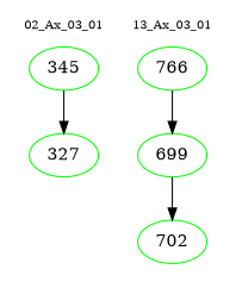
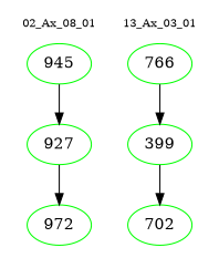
  digraph {
    node [color=green]
    edge [color=black]
-   n1 [label=345]
-   n2 [label=327]
+   n1 [label=945]
+   n2 [label=927]
+   n3 [label=972]
    n4 [label=766]
-   n5 [label=699]
+   n5 [label=399]
    n6 [label=702]
    subgraph cluster_1 {
      color=white
      fontsize=10
-     label="02_Ax_03_01"
+     label="02_Ax_08_01"
      n1
      n2
+     n3
    }
    subgraph cluster_2 {
      color=white
      fontsize=10
      label="13_Ax_03_01"
      n4
      n5
      n6
    }
    n1 -> n2
+   n2 -> n3
    n4 -> n5
    n5 -> n6
  }
